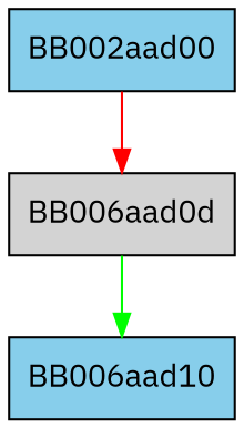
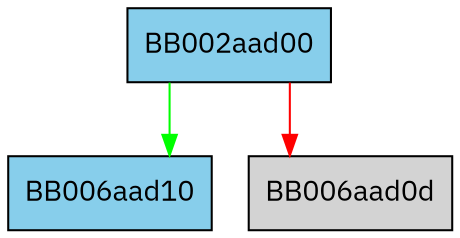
  digraph {
    fontname="IBM Plex Sans"
    splines=ortho
    node [fillcolor=skyblue fontname="IBM Plex Sans" shape=box style=filled]
    edge [fontname="IBM Plex Sans"]
    n1 [label=BB002aad00]
    BB006aad10
    BB006aad0d [fillcolor=lightgrey]
-   BB006aad0d -> BB006aad10 [color=green]
+   n1 -> BB006aad10 [color=green]
    n1 -> BB006aad0d [color=red]
  }
